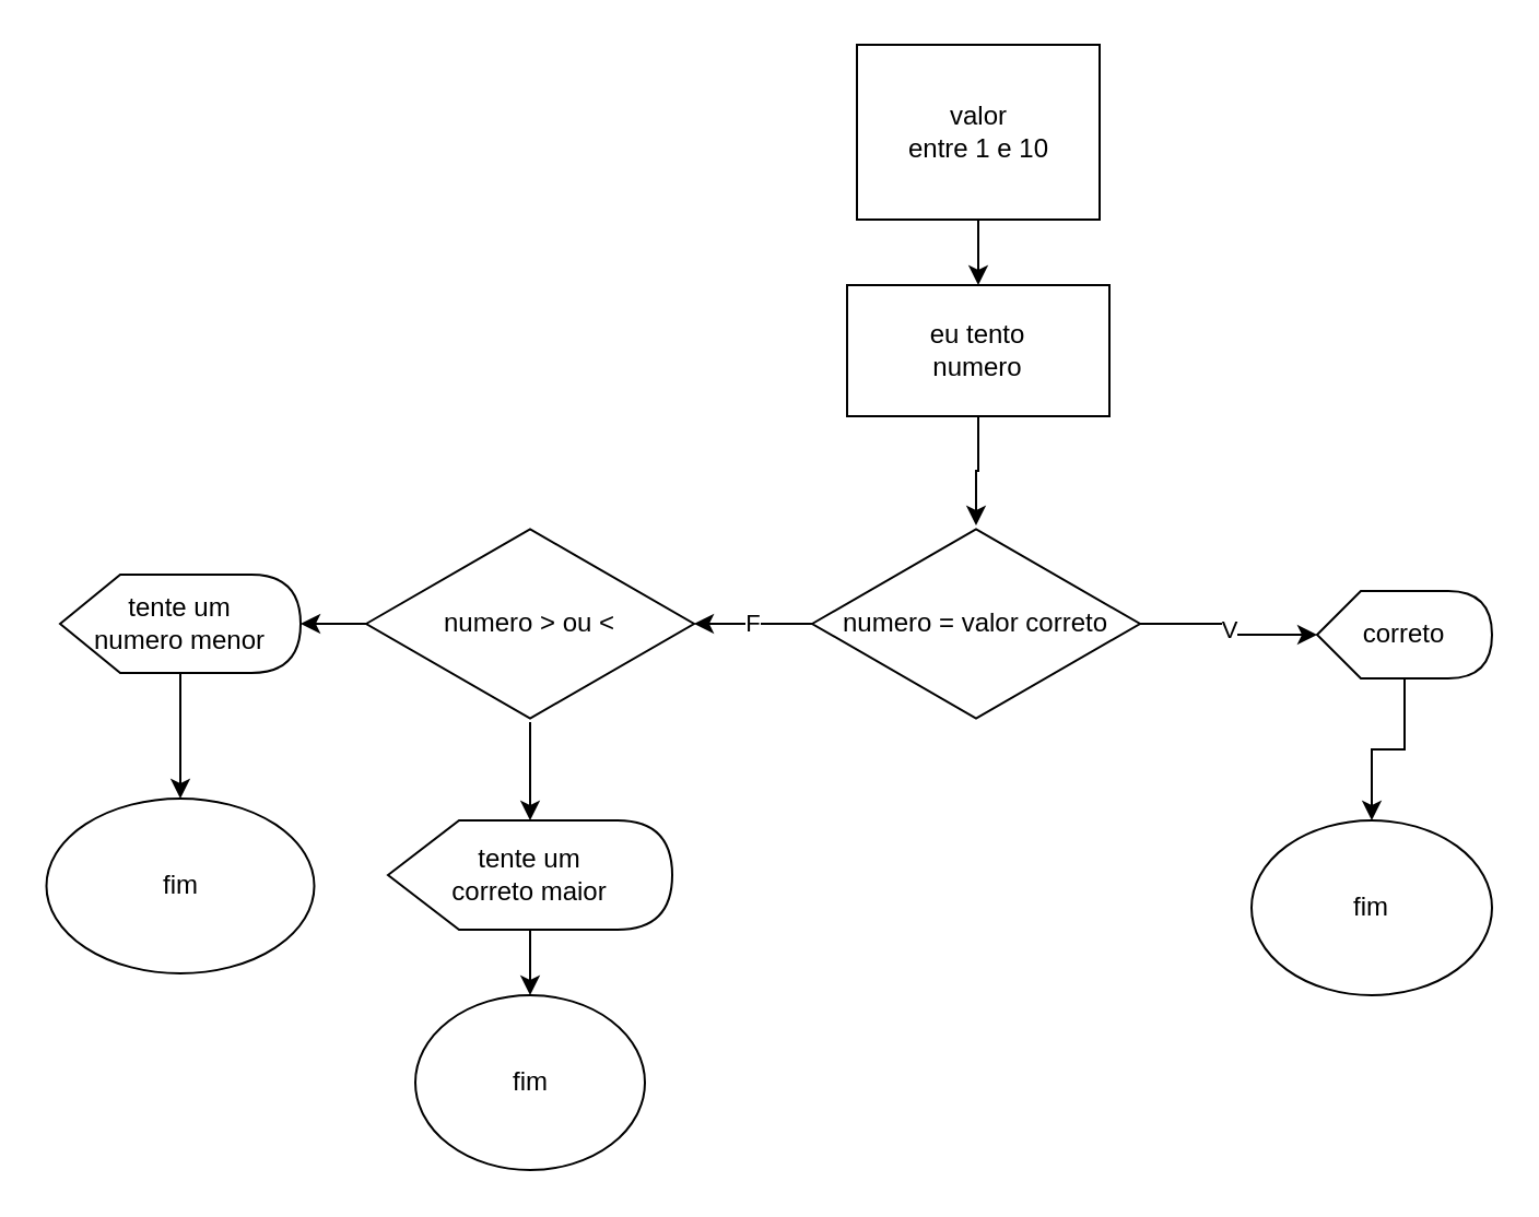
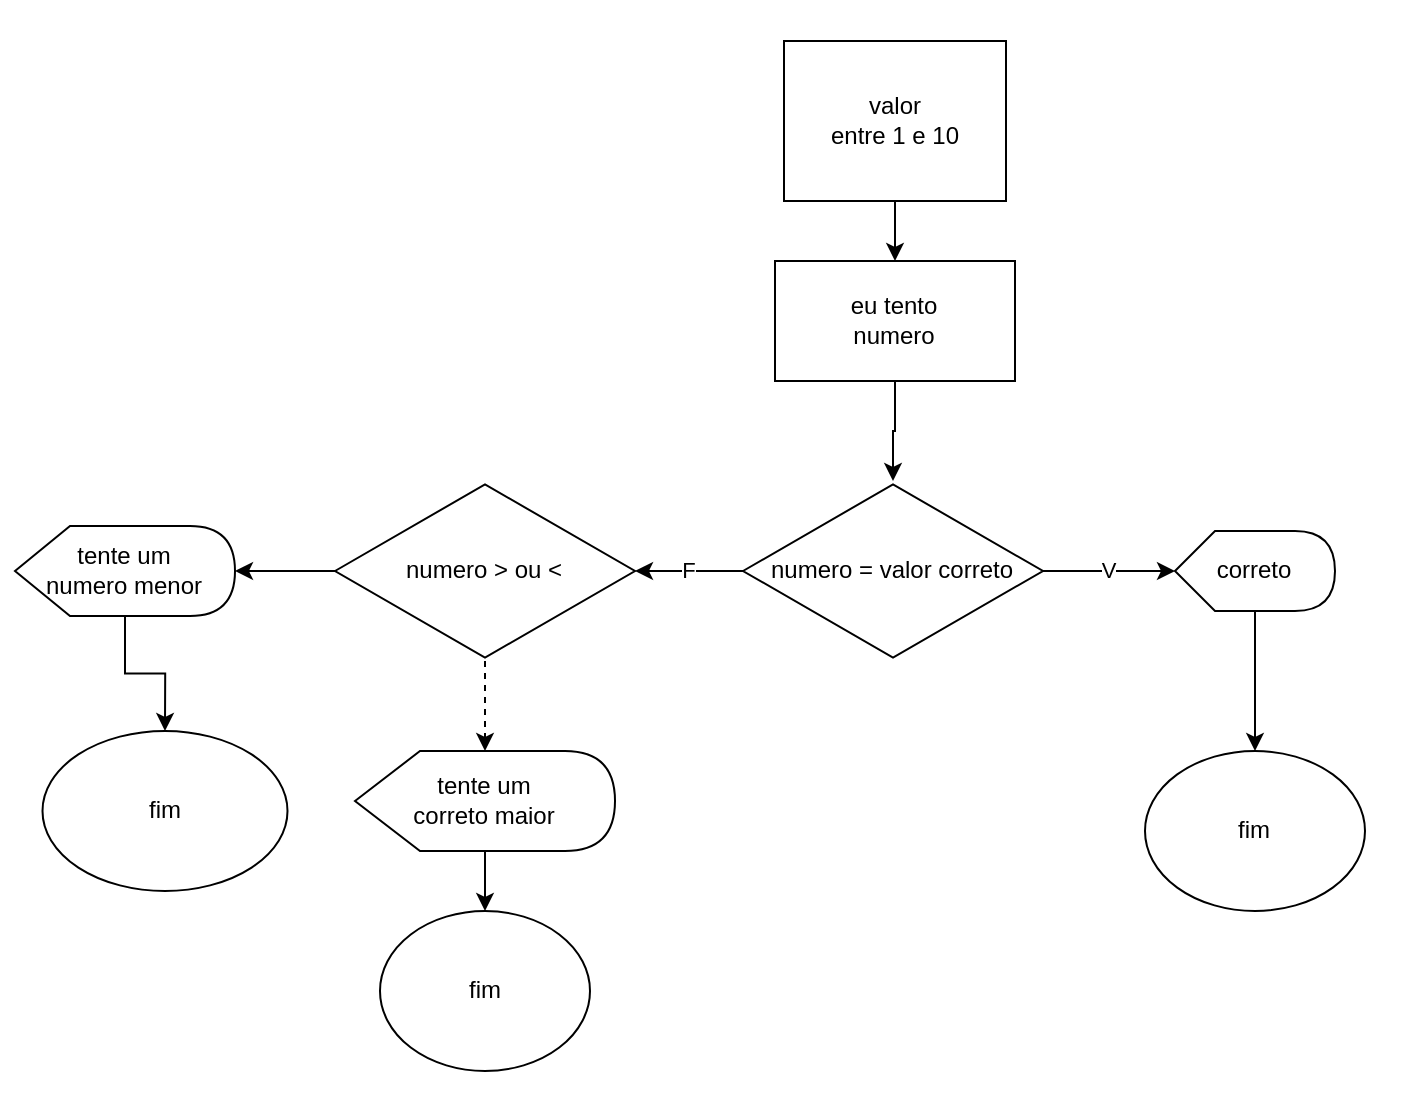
  <mxCell id="0" />
  <mxCell id="1" parent="0" />
  <mxCell id="2" value="" style="edgeStyle=orthogonalEdgeStyle;rounded=0;orthogonalLoop=1;jettySize=auto;html=1;" parent="1" source="3" target="5" edge="1"><mxGeometry relative="1" as="geometry" /></mxCell>
  <mxCell id="3" value="valor&lt;br&gt;entre 1 e 10" style="shape=label;whiteSpace=wrap;html=1;rounded=0;" parent="1" vertex="1"><mxGeometry x="391.5" y="20" width="111" height="80" as="geometry" /></mxCell>
  <mxCell id="4" value="" style="edgeStyle=orthogonalEdgeStyle;rounded=0;orthogonalLoop=1;jettySize=auto;html=1;" parent="1" source="5" target="8" edge="1"><mxGeometry relative="1" as="geometry" /></mxCell>
  <mxCell id="5" value="eu tento&lt;br&gt;numero" style="whiteSpace=wrap;html=1;" parent="1" vertex="1"><mxGeometry x="387" y="130" width="120" height="60" as="geometry" /></mxCell>
  <mxCell id="6" value="V" style="edgeStyle=orthogonalEdgeStyle;rounded=0;orthogonalLoop=1;jettySize=auto;html=1;" edge="1" parent="1" source="8" target="10"><mxGeometry relative="1" as="geometry" /></mxCell>
  <mxCell id="7" value="F" style="edgeStyle=orthogonalEdgeStyle;rounded=0;orthogonalLoop=1;jettySize=auto;html=1;" edge="1" parent="1" source="8" target="14"><mxGeometry relative="1" as="geometry" /></mxCell>
  <mxCell id="8" value="numero = valor correto" style="html=1;whiteSpace=wrap;aspect=fixed;shape=isoRectangle;" parent="1" vertex="1"><mxGeometry x="371" y="240" width="150" height="90" as="geometry" /></mxCell>
  <mxCell id="9" value="" style="edgeStyle=orthogonalEdgeStyle;rounded=0;orthogonalLoop=1;jettySize=auto;html=1;" edge="1" parent="1" source="10" target="11"><mxGeometry relative="1" as="geometry" /></mxCell>
- <mxCell id="10" value="correto" style="shape=display;whiteSpace=wrap;html=1;" vertex="1" parent="1"><mxGeometry x="602" y="270" width="80" height="40" as="geometry" /></mxCell>
+ <mxCell id="10" value="correto" style="shape=display;whiteSpace=wrap;html=1;" vertex="1" parent="1"><mxGeometry x="587" y="265" width="80" height="40" as="geometry" /></mxCell>
  <mxCell id="11" value="fim" style="ellipse;whiteSpace=wrap;html=1;" vertex="1" parent="1"><mxGeometry x="572" y="375" width="110" height="80" as="geometry" /></mxCell>
  <mxCell id="12" value="" style="edgeStyle=orthogonalEdgeStyle;rounded=0;orthogonalLoop=1;jettySize=auto;html=1;" edge="1" parent="1" source="14" target="16"><mxGeometry relative="1" as="geometry" /></mxCell>
- <mxCell id="13" value="" style="edgeStyle=orthogonalEdgeStyle;rounded=0;orthogonalLoop=1;jettySize=auto;html=1;" edge="1" parent="1" source="14" target="19"><mxGeometry relative="1" as="geometry" /></mxCell>
+ <mxCell id="13" value="" style="edgeStyle=orthogonalEdgeStyle;rounded=0;orthogonalLoop=1;jettySize=auto;html=1;dashed=1;" edge="1" parent="1" source="14" target="19"><mxGeometry relative="1" as="geometry" /></mxCell>
  <mxCell id="14" value="numero &amp;gt; ou &amp;lt;" style="html=1;whiteSpace=wrap;aspect=fixed;shape=isoRectangle;" vertex="1" parent="1"><mxGeometry x="167" y="240" width="150" height="90" as="geometry" /></mxCell>
  <mxCell id="15" value="" style="edgeStyle=orthogonalEdgeStyle;rounded=0;orthogonalLoop=1;jettySize=auto;html=1;" edge="1" parent="1" source="16" target="17"><mxGeometry relative="1" as="geometry" /></mxCell>
- <mxCell id="16" value="tente um&lt;br&gt;numero menor" style="shape=display;whiteSpace=wrap;html=1;" vertex="1" parent="1"><mxGeometry x="27" y="262.5" width="110" height="45" as="geometry" /></mxCell>
+ <mxCell id="16" value="tente um&lt;br&gt;numero menor" style="shape=display;whiteSpace=wrap;html=1;" vertex="1" parent="1"><mxGeometry x="7" y="262.5" width="110" height="45" as="geometry" /></mxCell>
  <mxCell id="17" value="fim" style="ellipse;whiteSpace=wrap;html=1;" vertex="1" parent="1"><mxGeometry x="20.75" y="365" width="122.5" height="80" as="geometry" /></mxCell>
  <mxCell id="18" value="" style="edgeStyle=orthogonalEdgeStyle;rounded=0;orthogonalLoop=1;jettySize=auto;html=1;" edge="1" parent="1" source="19" target="20"><mxGeometry relative="1" as="geometry" /></mxCell>
  <mxCell id="19" value="tente um&lt;br&gt;correto maior" style="shape=display;whiteSpace=wrap;html=1;" vertex="1" parent="1"><mxGeometry x="177" y="375" width="130" height="50" as="geometry" /></mxCell>
  <mxCell id="20" value="fim" style="ellipse;whiteSpace=wrap;html=1;" vertex="1" parent="1"><mxGeometry x="189.5" y="455" width="105" height="80" as="geometry" /></mxCell>
